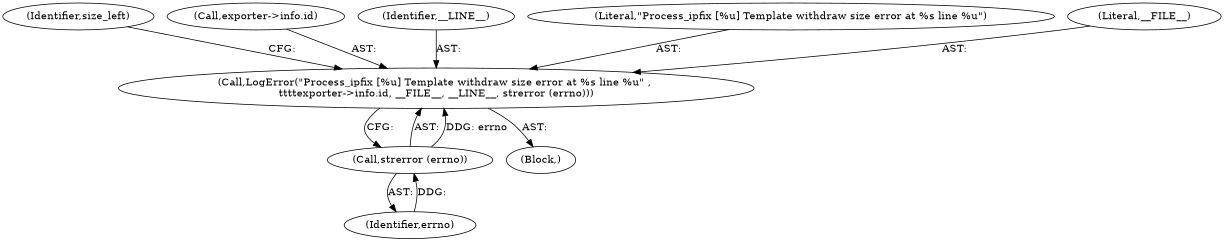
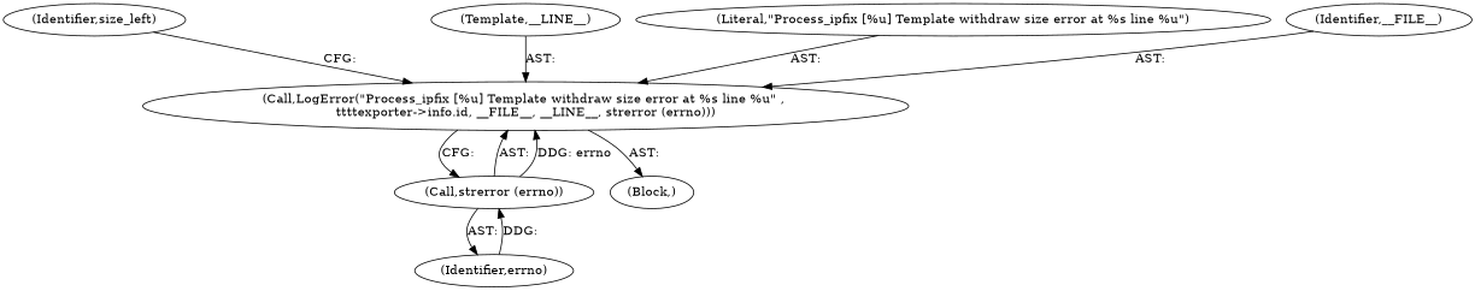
  digraph {
    n1 [label="(Call,LogError(\"Process_ipfix [%u] Template withdraw size error at %s line %u\" , \n\t\t\t\texporter->info.id, __FILE__, __LINE__, strerror (errno)))"]
    n2 [label="(Call,strerror (errno))"]
    n3 [label="(Block,)"]
    n4 [label="(Identifier,errno)"]
    n5 [label="(Identifier,size_left)"]
-   n6 [label="(Call,exporter->info.id)"]
-   n7 [label="(Identifier,__LINE__)"]
+   n7 [label="(Template,__LINE__)"]
    n8 [label="(Literal,\"Process_ipfix [%u] Template withdraw size error at %s line %u\")"]
-   n9 [label="(Literal,__FILE__)"]
+   n9 [label="(Identifier,__FILE__)"]
    n1 -> n2 [label="CFG: "]
    n1 -> n3 [label="AST: "]
    n2 -> n1 [label="AST: "]
    n2 -> n1 [label="DDG: errno"]
    n2 -> n4 [label="AST: "]
    n4 -> n2 [label="DDG: "]
    n5 -> n1 [label="CFG: "]
-   n6 -> n1 [label="AST: "]
    n7 -> n1 [label="AST: "]
    n8 -> n1 [label="AST: "]
    n9 -> n1 [label="AST: "]
  }
